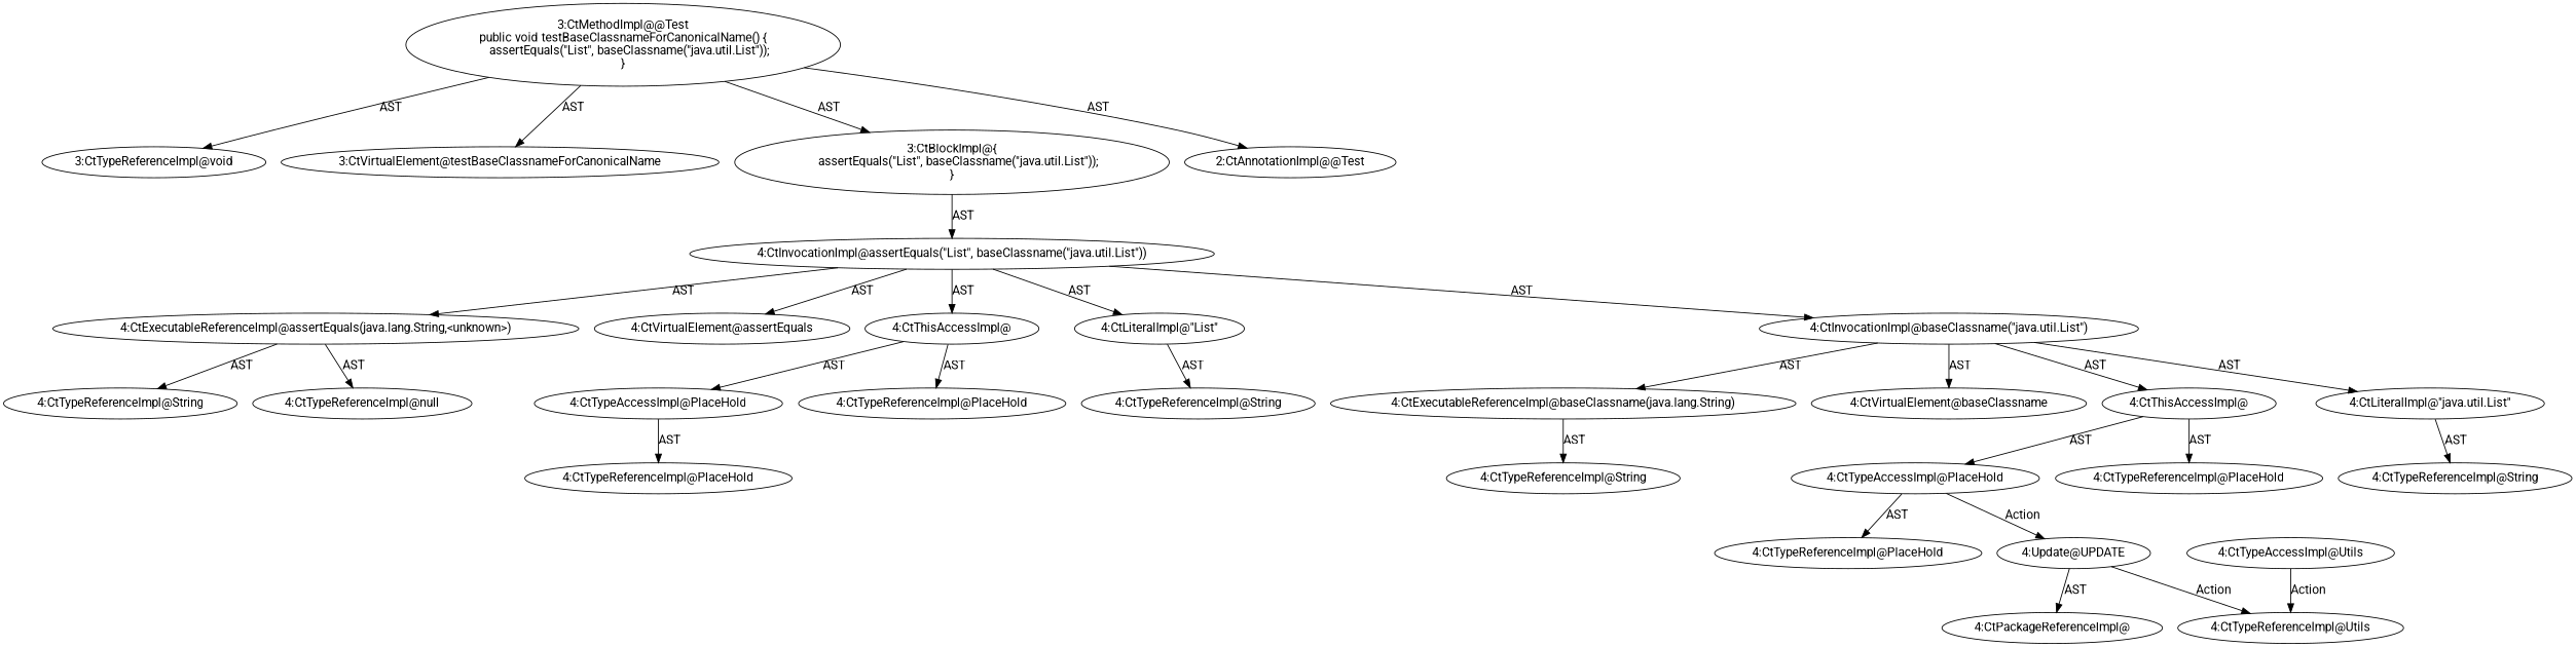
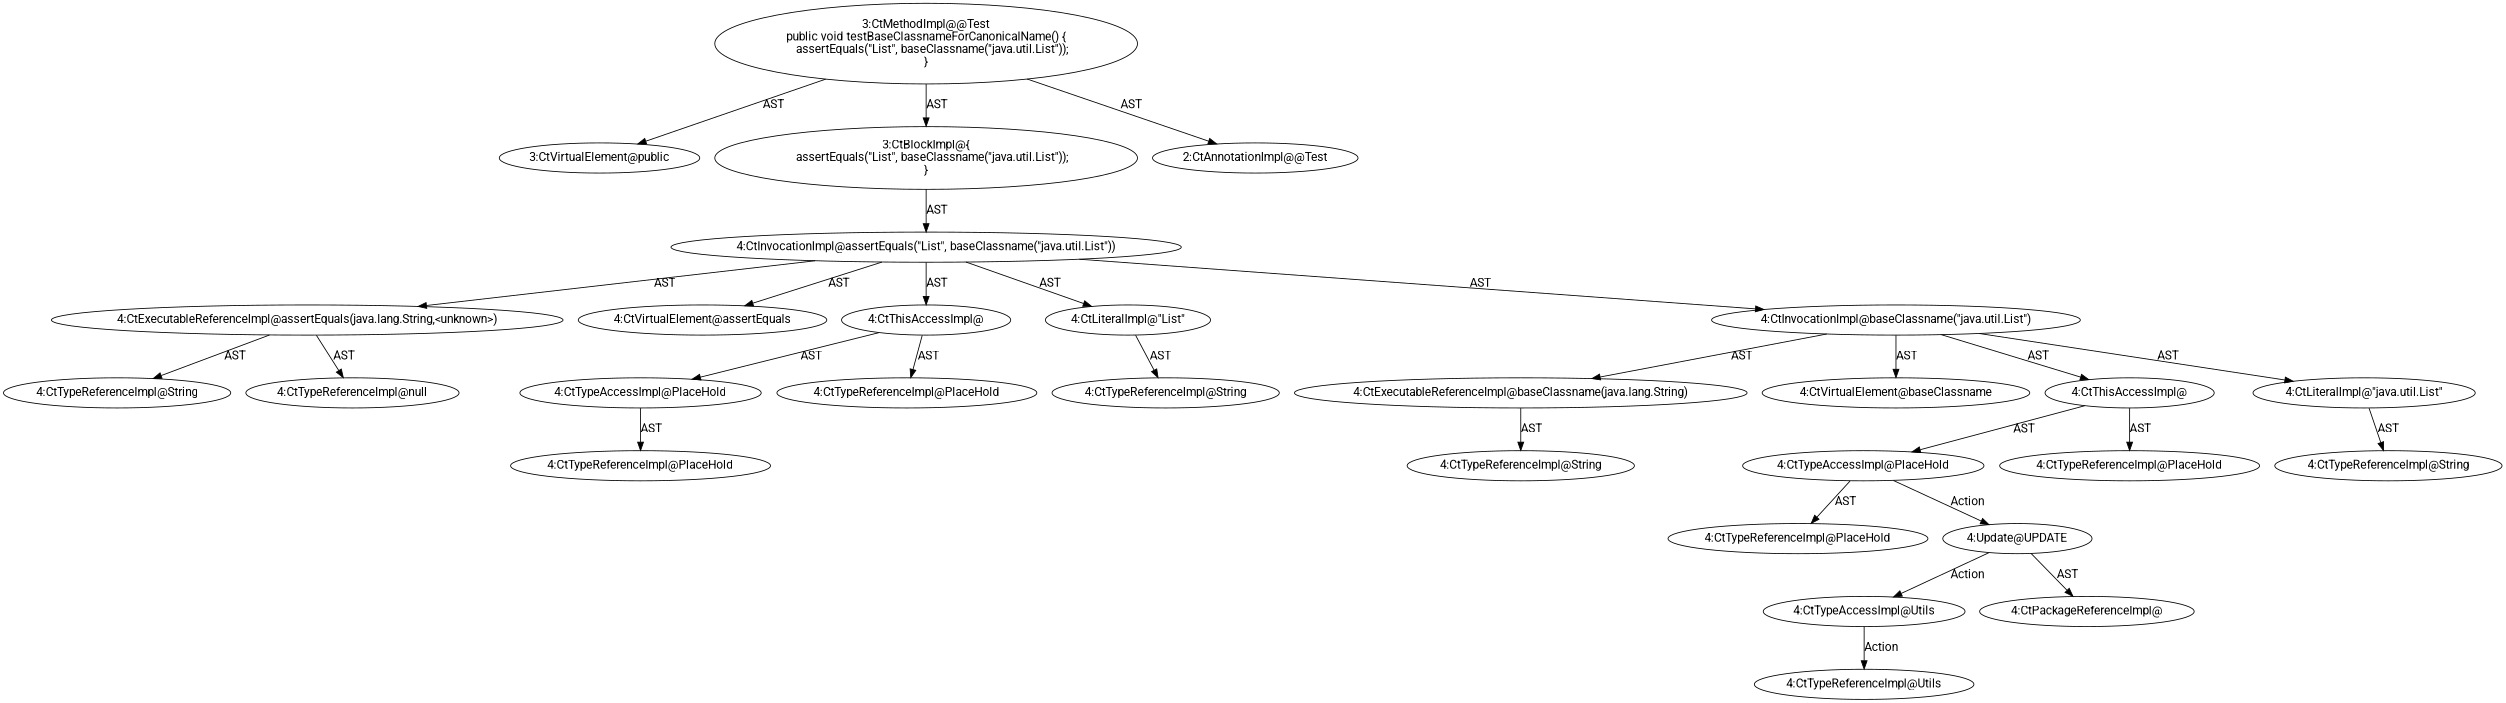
  digraph {
    fontname=Roboto
    node [fontname=Roboto shape=ellipse]
    edge [fontname=Roboto]
-   n1 [label="3:CtTypeReferenceImpl@void"]
-   n2 [label="3:CtVirtualElement@testBaseClassnameForCanonicalName"]
+   n2 [label="3:CtVirtualElement@public"]
    n3 [label="4:CtExecutableReferenceImpl@assertEquals(java.lang.String,<unknown>)"]
    n4 [label="4:CtTypeReferenceImpl@String"]
    n5 [label="4:CtTypeReferenceImpl@null"]
    n6 [label="4:CtVirtualElement@assertEquals"]
    n7 [label="4:CtTypeAccessImpl@PlaceHold"]
    n8 [label="4:CtTypeReferenceImpl@PlaceHold"]
    n9 [label="4:CtThisAccessImpl@"]
    n10 [label="4:CtTypeReferenceImpl@PlaceHold"]
    n11 [label="4:CtLiteralImpl@\"List\""]
    n12 [label="4:CtTypeReferenceImpl@String"]
    n13 [label="4:CtExecutableReferenceImpl@baseClassname(java.lang.String)"]
    n14 [label="4:CtTypeReferenceImpl@String"]
    n15 [label="4:CtVirtualElement@baseClassname"]
    n16 [label="4:CtTypeAccessImpl@PlaceHold"]
    n17 [label="4:CtTypeReferenceImpl@PlaceHold"]
    n18 [label="4:Update@UPDATE"]
    n19 [label="4:CtTypeAccessImpl@Utils"]
    n20 [label="4:CtPackageReferenceImpl@"]
    n21 [label="4:CtThisAccessImpl@"]
    n22 [label="4:CtTypeReferenceImpl@PlaceHold"]
    n23 [label="4:CtLiteralImpl@\"java.util.List\""]
    n24 [label="4:CtTypeReferenceImpl@String"]
    n25 [label="4:CtInvocationImpl@baseClassname(\"java.util.List\")"]
    n26 [label="4:CtInvocationImpl@assertEquals(\"List\", baseClassname(\"java.util.List\"))"]
    n27 [label="3:CtBlockImpl@\{\n    assertEquals(\"List\", baseClassname(\"java.util.List\"));\n\}"]
    n28 [label="3:CtMethodImpl@@Test\npublic void testBaseClassnameForCanonicalName() \{\n    assertEquals(\"List\", baseClassname(\"java.util.List\"));\n\}"]
    n29 [label="2:CtAnnotationImpl@@Test"]
    n30 [label="4:CtTypeReferenceImpl@Utils"]
    n3 -> n4 [label=AST]
    n3 -> n5 [label=AST]
    n7 -> n8 [label=AST]
    n9 -> n7 [label=AST]
    n9 -> n10 [label=AST]
    n11 -> n12 [label=AST]
    n13 -> n14 [label=AST]
    n16 -> n17 [label=AST]
    n16 -> n18 [label=Action]
-   n18 -> n30 [label=Action]
+   n18 -> n19 [label=Action]
    n18 -> n20 [label=AST]
    n19 -> n30 [label=Action]
    n21 -> n16 [label=AST]
    n21 -> n22 [label=AST]
    n23 -> n24 [label=AST]
    n25 -> n13 [label=AST]
    n25 -> n15 [label=AST]
    n25 -> n21 [label=AST]
    n25 -> n23 [label=AST]
    n26 -> n3 [label=AST]
    n26 -> n6 [label=AST]
    n26 -> n9 [label=AST]
    n26 -> n11 [label=AST]
    n26 -> n25 [label=AST]
    n27 -> n26 [label=AST]
-   n28 -> n1 [label=AST]
    n28 -> n2 [label=AST]
    n28 -> n27 [label=AST]
    n28 -> n29 [label=AST]
  }
